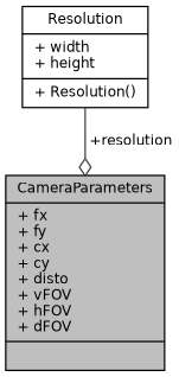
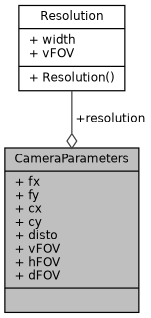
  digraph {
    node [color=black fontname=Helvetica fontsize=10 shape=record style=filled]
    n1 [fillcolor=grey75 fontcolor=black height=0.2 label="{CameraParameters\n|+ fx\l+ fy\l+ cx\l+ cy\l+ disto\l+ vFOV\l+ hFOV\l+ dFOV\l|}" width=0.4]
-   n2 [fillcolor=white height=0.2 label="{Resolution\n|+ width\l+ height\l|+ Resolution()\l}" width=0.4]
+   n2 [fillcolor=white height=0.2 label="{Resolution\n|+ width\l+ vFOV\l|+ Resolution()\l}" width=0.4]
    n2 -> n1 [arrowhead=odiamond color=grey25 fontname=Helvetica fontsize=10 label=" +resolution" labelfontname=Helvetica labelfontsize=10 style=solid]
  }
